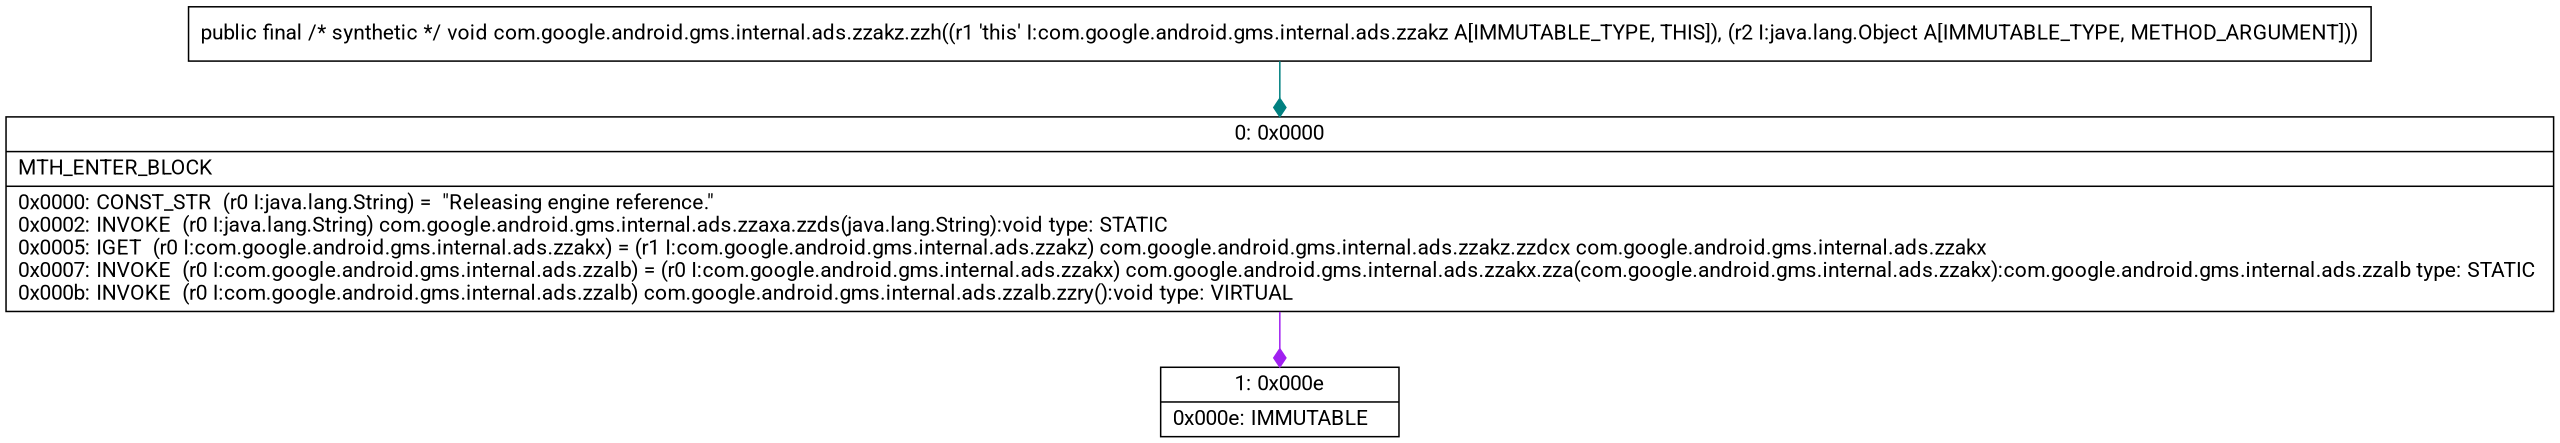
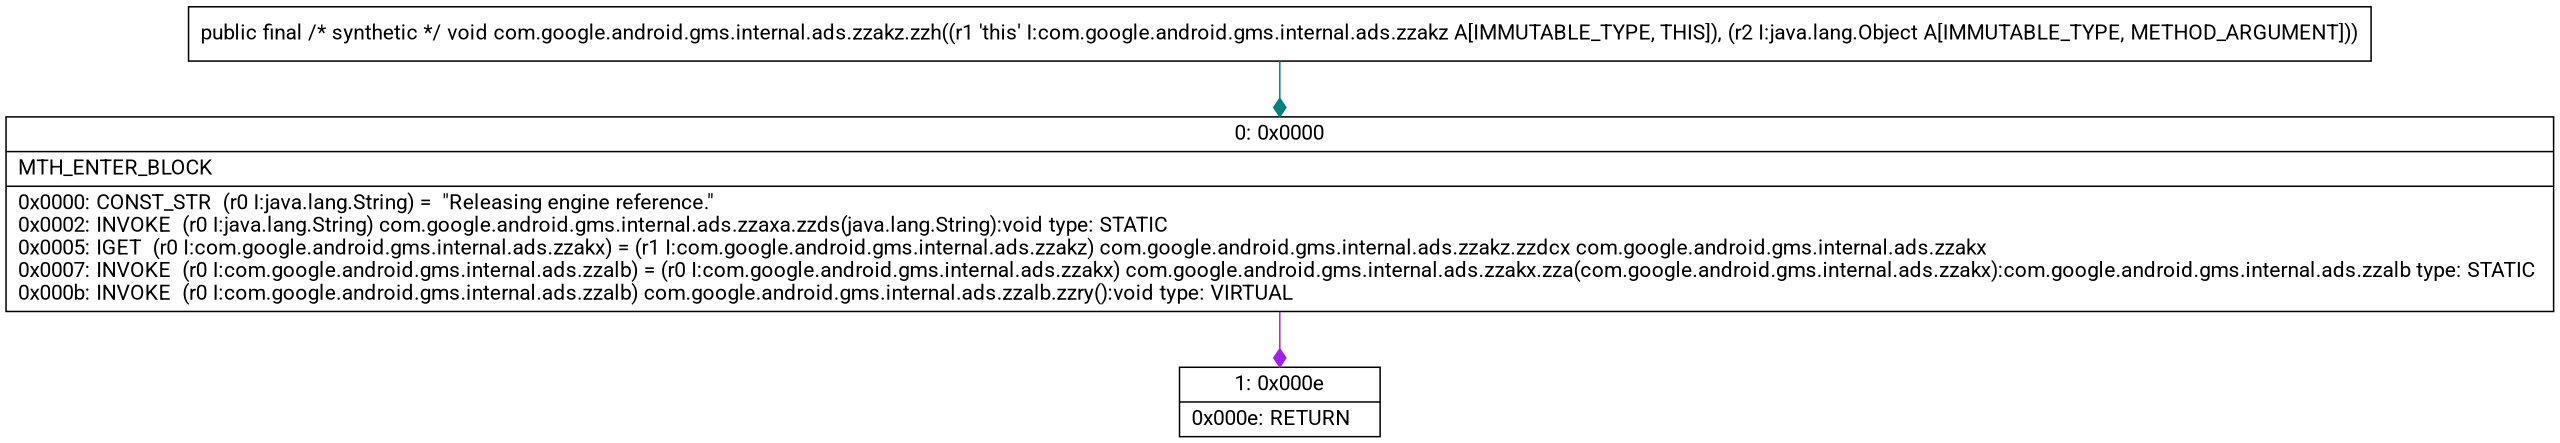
  digraph {
    fontname=Roboto
    node [shape=record fontname=Roboto]
    edge [arrowhead=diamond fontname=Roboto]
    n1 [label="{0\:\ 0x0000|MTH_ENTER_BLOCK\l|0x0000: CONST_STR  (r0 I:java.lang.String) =  \"Releasing engine reference.\" \l0x0002: INVOKE  (r0 I:java.lang.String) com.google.android.gms.internal.ads.zzaxa.zzds(java.lang.String):void type: STATIC \l0x0005: IGET  (r0 I:com.google.android.gms.internal.ads.zzakx) = (r1 I:com.google.android.gms.internal.ads.zzakz) com.google.android.gms.internal.ads.zzakz.zzdcx com.google.android.gms.internal.ads.zzakx \l0x0007: INVOKE  (r0 I:com.google.android.gms.internal.ads.zzalb) = (r0 I:com.google.android.gms.internal.ads.zzakx) com.google.android.gms.internal.ads.zzakx.zza(com.google.android.gms.internal.ads.zzakx):com.google.android.gms.internal.ads.zzalb type: STATIC \l0x000b: INVOKE  (r0 I:com.google.android.gms.internal.ads.zzalb) com.google.android.gms.internal.ads.zzalb.zzry():void type: VIRTUAL \l}"]
-   n2 [label="{1\:\ 0x000e|0x000e: IMMUTABLE   \l}"]
+   n2 [label="{1\:\ 0x000e|0x000e: RETURN   \l}"]
    n3 [label="{public final \/* synthetic *\/ void com.google.android.gms.internal.ads.zzakz.zzh((r1 'this' I:com.google.android.gms.internal.ads.zzakz A[IMMUTABLE_TYPE, THIS]), (r2 I:java.lang.Object A[IMMUTABLE_TYPE, METHOD_ARGUMENT])) }"]
    n1 -> n2 [color=purple]
    n3 -> n1 [color=teal]
  }
